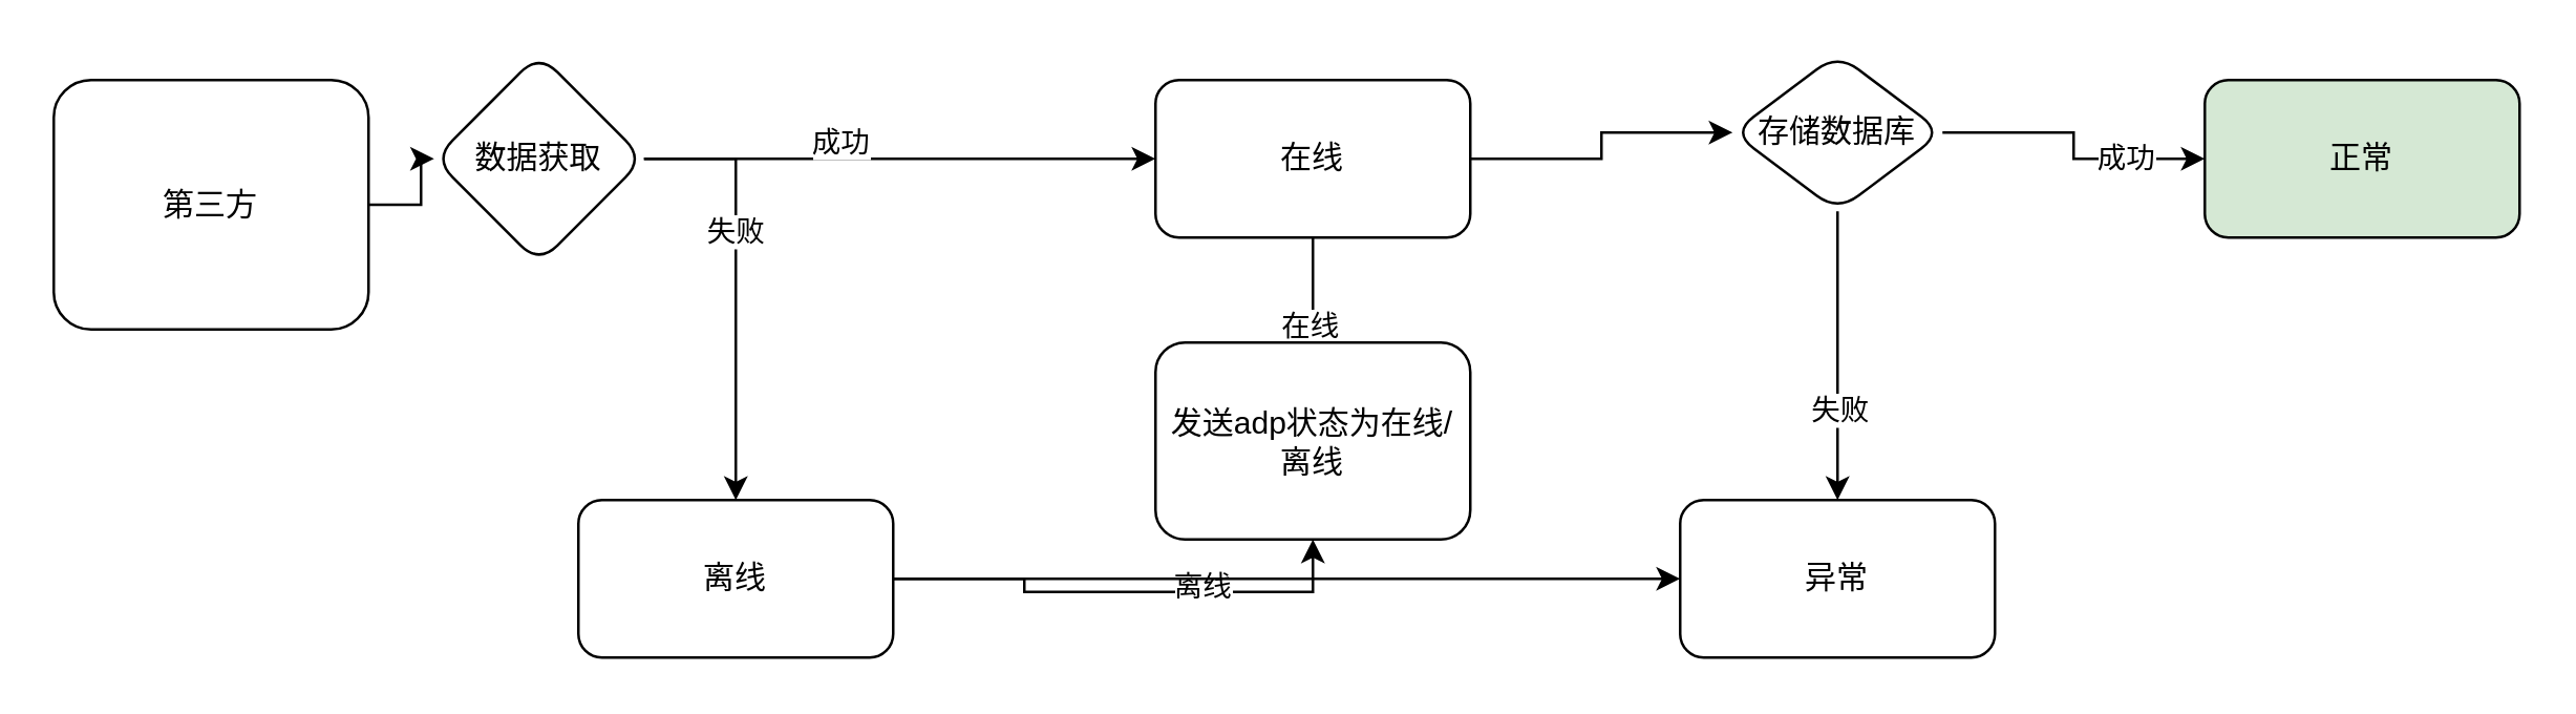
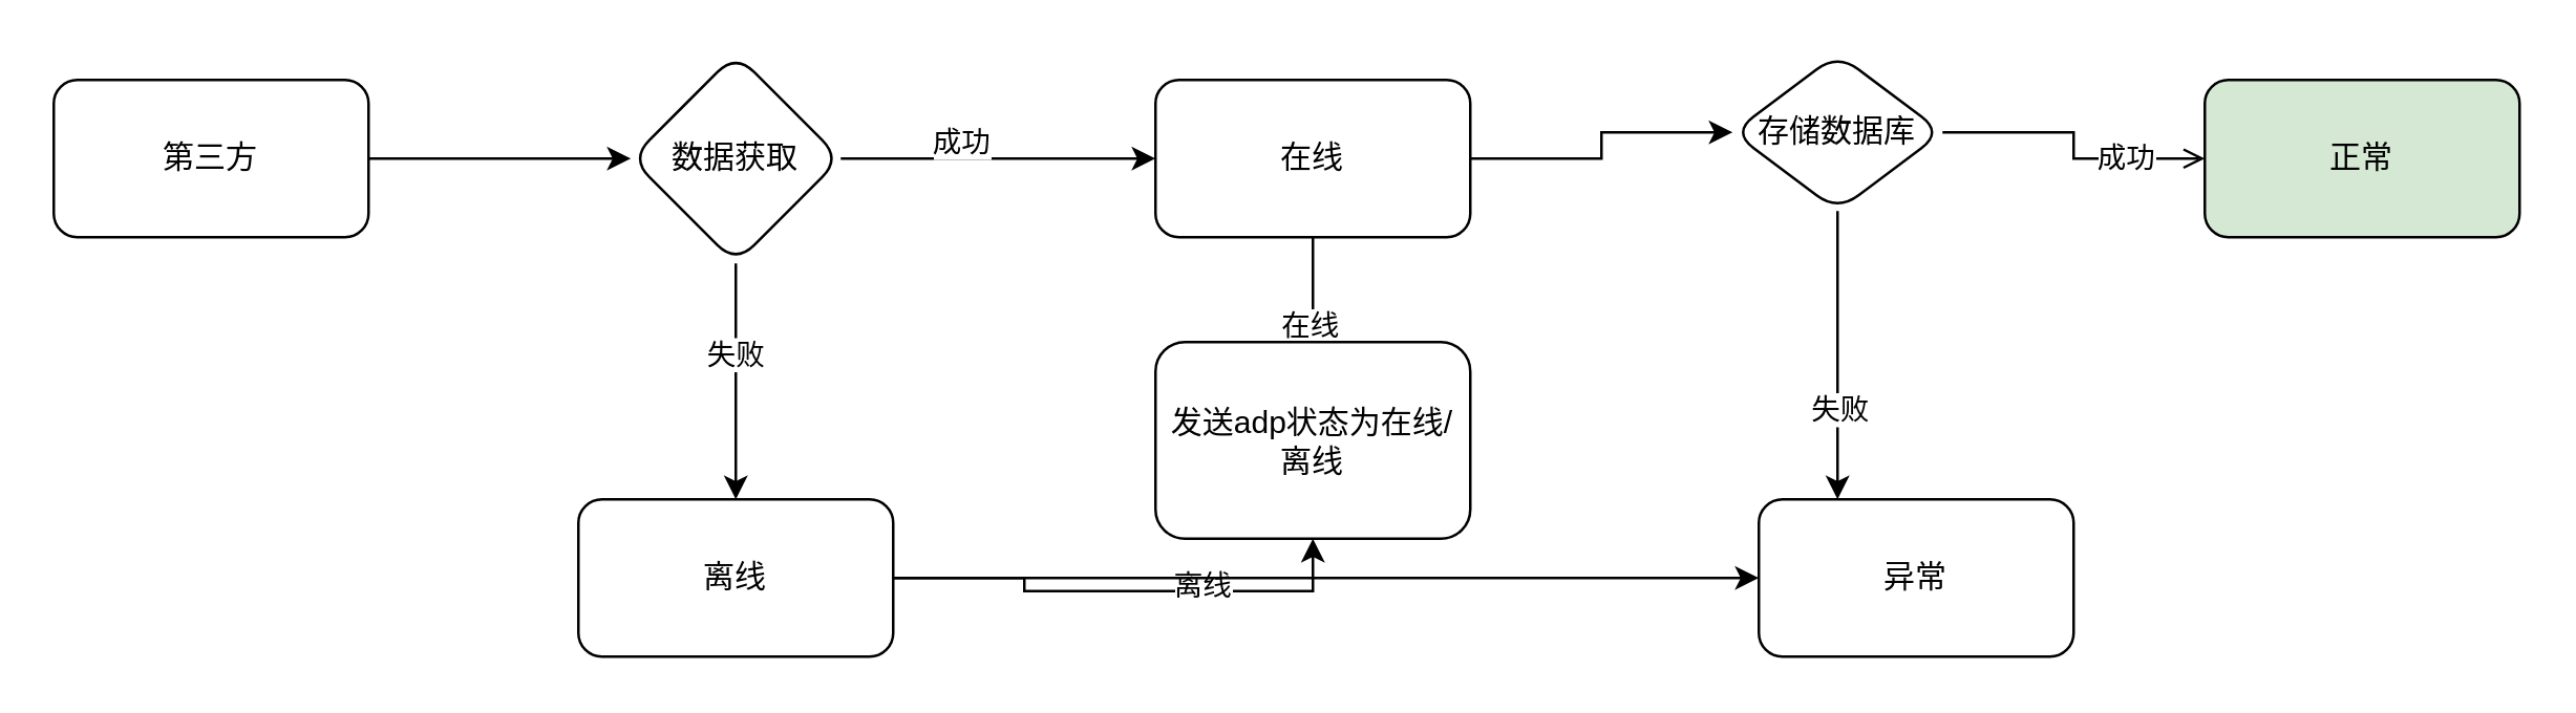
  <mxCell id="0" />
  <mxCell id="1" parent="0" />
  <mxCell id="2" value="" style="edgeStyle=orthogonalEdgeStyle;rounded=0;orthogonalLoop=1;jettySize=auto;html=1;" edge="1" parent="1" source="3" target="8"><mxGeometry relative="1" as="geometry" /></mxCell>
- <mxCell id="3" value="第三方" style="rounded=1;whiteSpace=wrap;html=1;" vertex="1" parent="1"><mxGeometry x="20" y="30" width="120" height="95" as="geometry" /></mxCell>
+ <mxCell id="3" value="第三方" style="rounded=1;whiteSpace=wrap;html=1;" vertex="1" parent="1"><mxGeometry x="20" y="30" width="120" height="60" as="geometry" /></mxCell>
  <mxCell id="4" value="" style="edgeStyle=orthogonalEdgeStyle;rounded=0;orthogonalLoop=1;jettySize=auto;html=1;" edge="1" parent="1" source="8" target="12"><mxGeometry relative="1" as="geometry" /></mxCell>
  <mxCell id="5" value="成功" style="edgeLabel;html=1;align=center;verticalAlign=middle;resizable=0;points=[];" vertex="1" connectable="0" parent="4"><mxGeometry x="-0.246" y="7" relative="1" as="geometry"><mxPoint as="offset" /></mxGeometry></mxCell>
  <mxCell id="6" value="" style="edgeStyle=orthogonalEdgeStyle;rounded=0;orthogonalLoop=1;jettySize=auto;html=1;" edge="1" parent="1" source="8" target="16"><mxGeometry relative="1" as="geometry"><Array as="points"><mxPoint x="280" y="150" /><mxPoint x="280" y="150" /></Array></mxGeometry></mxCell>
  <mxCell id="7" value="失败" style="edgeLabel;html=1;align=center;verticalAlign=middle;resizable=0;points=[];" vertex="1" connectable="0" parent="6"><mxGeometry x="-0.244" y="-1" relative="1" as="geometry"><mxPoint as="offset" /></mxGeometry></mxCell>
- <mxCell id="8" value="数据获取" style="rhombus;whiteSpace=wrap;html=1;rounded=1;" vertex="1" parent="1"><mxGeometry x="165" y="20" width="80" height="80" as="geometry" /></mxCell>
+ <mxCell id="8" value="数据获取" style="rhombus;whiteSpace=wrap;html=1;rounded=1;" vertex="1" parent="1"><mxGeometry x="240" y="20" width="80" height="80" as="geometry" /></mxCell>
  <mxCell id="9" value="" style="edgeStyle=orthogonalEdgeStyle;rounded=0;orthogonalLoop=1;jettySize=auto;html=1;" edge="1" parent="1" source="12" target="17"><mxGeometry relative="1" as="geometry" /></mxCell>
  <mxCell id="10" value="在线" style="edgeLabel;html=1;align=center;verticalAlign=middle;resizable=0;points=[];" vertex="1" connectable="0" parent="9"><mxGeometry x="0.64" y="-2" relative="1" as="geometry"><mxPoint as="offset" /></mxGeometry></mxCell>
  <mxCell id="11" value="" style="edgeStyle=orthogonalEdgeStyle;rounded=0;orthogonalLoop=1;jettySize=auto;html=1;" edge="1" parent="1" source="12" target="22"><mxGeometry relative="1" as="geometry" /></mxCell>
  <mxCell id="12" value="在线" style="whiteSpace=wrap;html=1;rounded=1;" vertex="1" parent="1"><mxGeometry x="440" y="30" width="120" height="60" as="geometry" /></mxCell>
  <mxCell id="13" style="edgeStyle=orthogonalEdgeStyle;rounded=0;orthogonalLoop=1;jettySize=auto;html=1;entryX=0.5;entryY=1;entryDx=0;entryDy=0;" edge="1" parent="1" source="16" target="17"><mxGeometry relative="1" as="geometry" /></mxCell>
  <mxCell id="14" value="离线" style="edgeLabel;html=1;align=center;verticalAlign=middle;resizable=0;points=[];" vertex="1" connectable="0" parent="13"><mxGeometry x="0.317" y="3" relative="1" as="geometry"><mxPoint as="offset" /></mxGeometry></mxCell>
  <mxCell id="15" style="edgeStyle=orthogonalEdgeStyle;rounded=0;orthogonalLoop=1;jettySize=auto;html=1;" edge="1" parent="1" source="16" target="24"><mxGeometry relative="1" as="geometry" /></mxCell>
  <mxCell id="16" value="离线" style="whiteSpace=wrap;html=1;rounded=1;" vertex="1" parent="1"><mxGeometry x="220" y="190" width="120" height="60" as="geometry" /></mxCell>
  <mxCell id="17" value="发送adp状态为在线/离线" style="whiteSpace=wrap;html=1;rounded=1;" vertex="1" parent="1"><mxGeometry x="440" y="130" width="120" height="75" as="geometry" /></mxCell>
- <mxCell id="18" value="" style="edgeStyle=orthogonalEdgeStyle;rounded=0;orthogonalLoop=1;jettySize=auto;html=1;" edge="1" parent="1" source="22" target="23"><mxGeometry relative="1" as="geometry" /></mxCell>
+ <mxCell id="18" value="" style="edgeStyle=orthogonalEdgeStyle;rounded=0;orthogonalLoop=1;jettySize=auto;html=1;endArrow=open;" edge="1" parent="1" source="22" target="23"><mxGeometry relative="1" as="geometry" /></mxCell>
  <mxCell id="19" value="成功" style="edgeLabel;html=1;align=center;verticalAlign=middle;resizable=0;points=[];" vertex="1" connectable="0" parent="18"><mxGeometry x="0.429" y="1" relative="1" as="geometry"><mxPoint as="offset" /></mxGeometry></mxCell>
  <mxCell id="20" value="" style="edgeStyle=orthogonalEdgeStyle;rounded=0;orthogonalLoop=1;jettySize=auto;html=1;" edge="1" parent="1" source="22" target="24"><mxGeometry relative="1" as="geometry"><Array as="points"><mxPoint x="700" y="120" /><mxPoint x="700" y="120" /></Array></mxGeometry></mxCell>
  <mxCell id="21" value="失败" style="edgeLabel;html=1;align=center;verticalAlign=middle;resizable=0;points=[];" vertex="1" connectable="0" parent="20"><mxGeometry x="0.363" relative="1" as="geometry"><mxPoint as="offset" /></mxGeometry></mxCell>
  <mxCell id="22" value="存储数据库" style="rhombus;whiteSpace=wrap;html=1;rounded=1;" vertex="1" parent="1"><mxGeometry x="660" y="20" width="80" height="60" as="geometry" /></mxCell>
  <mxCell id="23" value="正常" style="whiteSpace=wrap;html=1;rounded=1;fillColor=#d5e8d4;" vertex="1" parent="1"><mxGeometry x="840" y="30" width="120" height="60" as="geometry" /></mxCell>
- <mxCell id="24" value="异常" style="whiteSpace=wrap;html=1;rounded=1;" vertex="1" parent="1"><mxGeometry x="640" y="190" width="120" height="60" as="geometry" /></mxCell>
+ <mxCell id="24" value="异常" style="whiteSpace=wrap;html=1;rounded=1;" vertex="1" parent="1"><mxGeometry x="670" y="190" width="120" height="60" as="geometry" /></mxCell>
